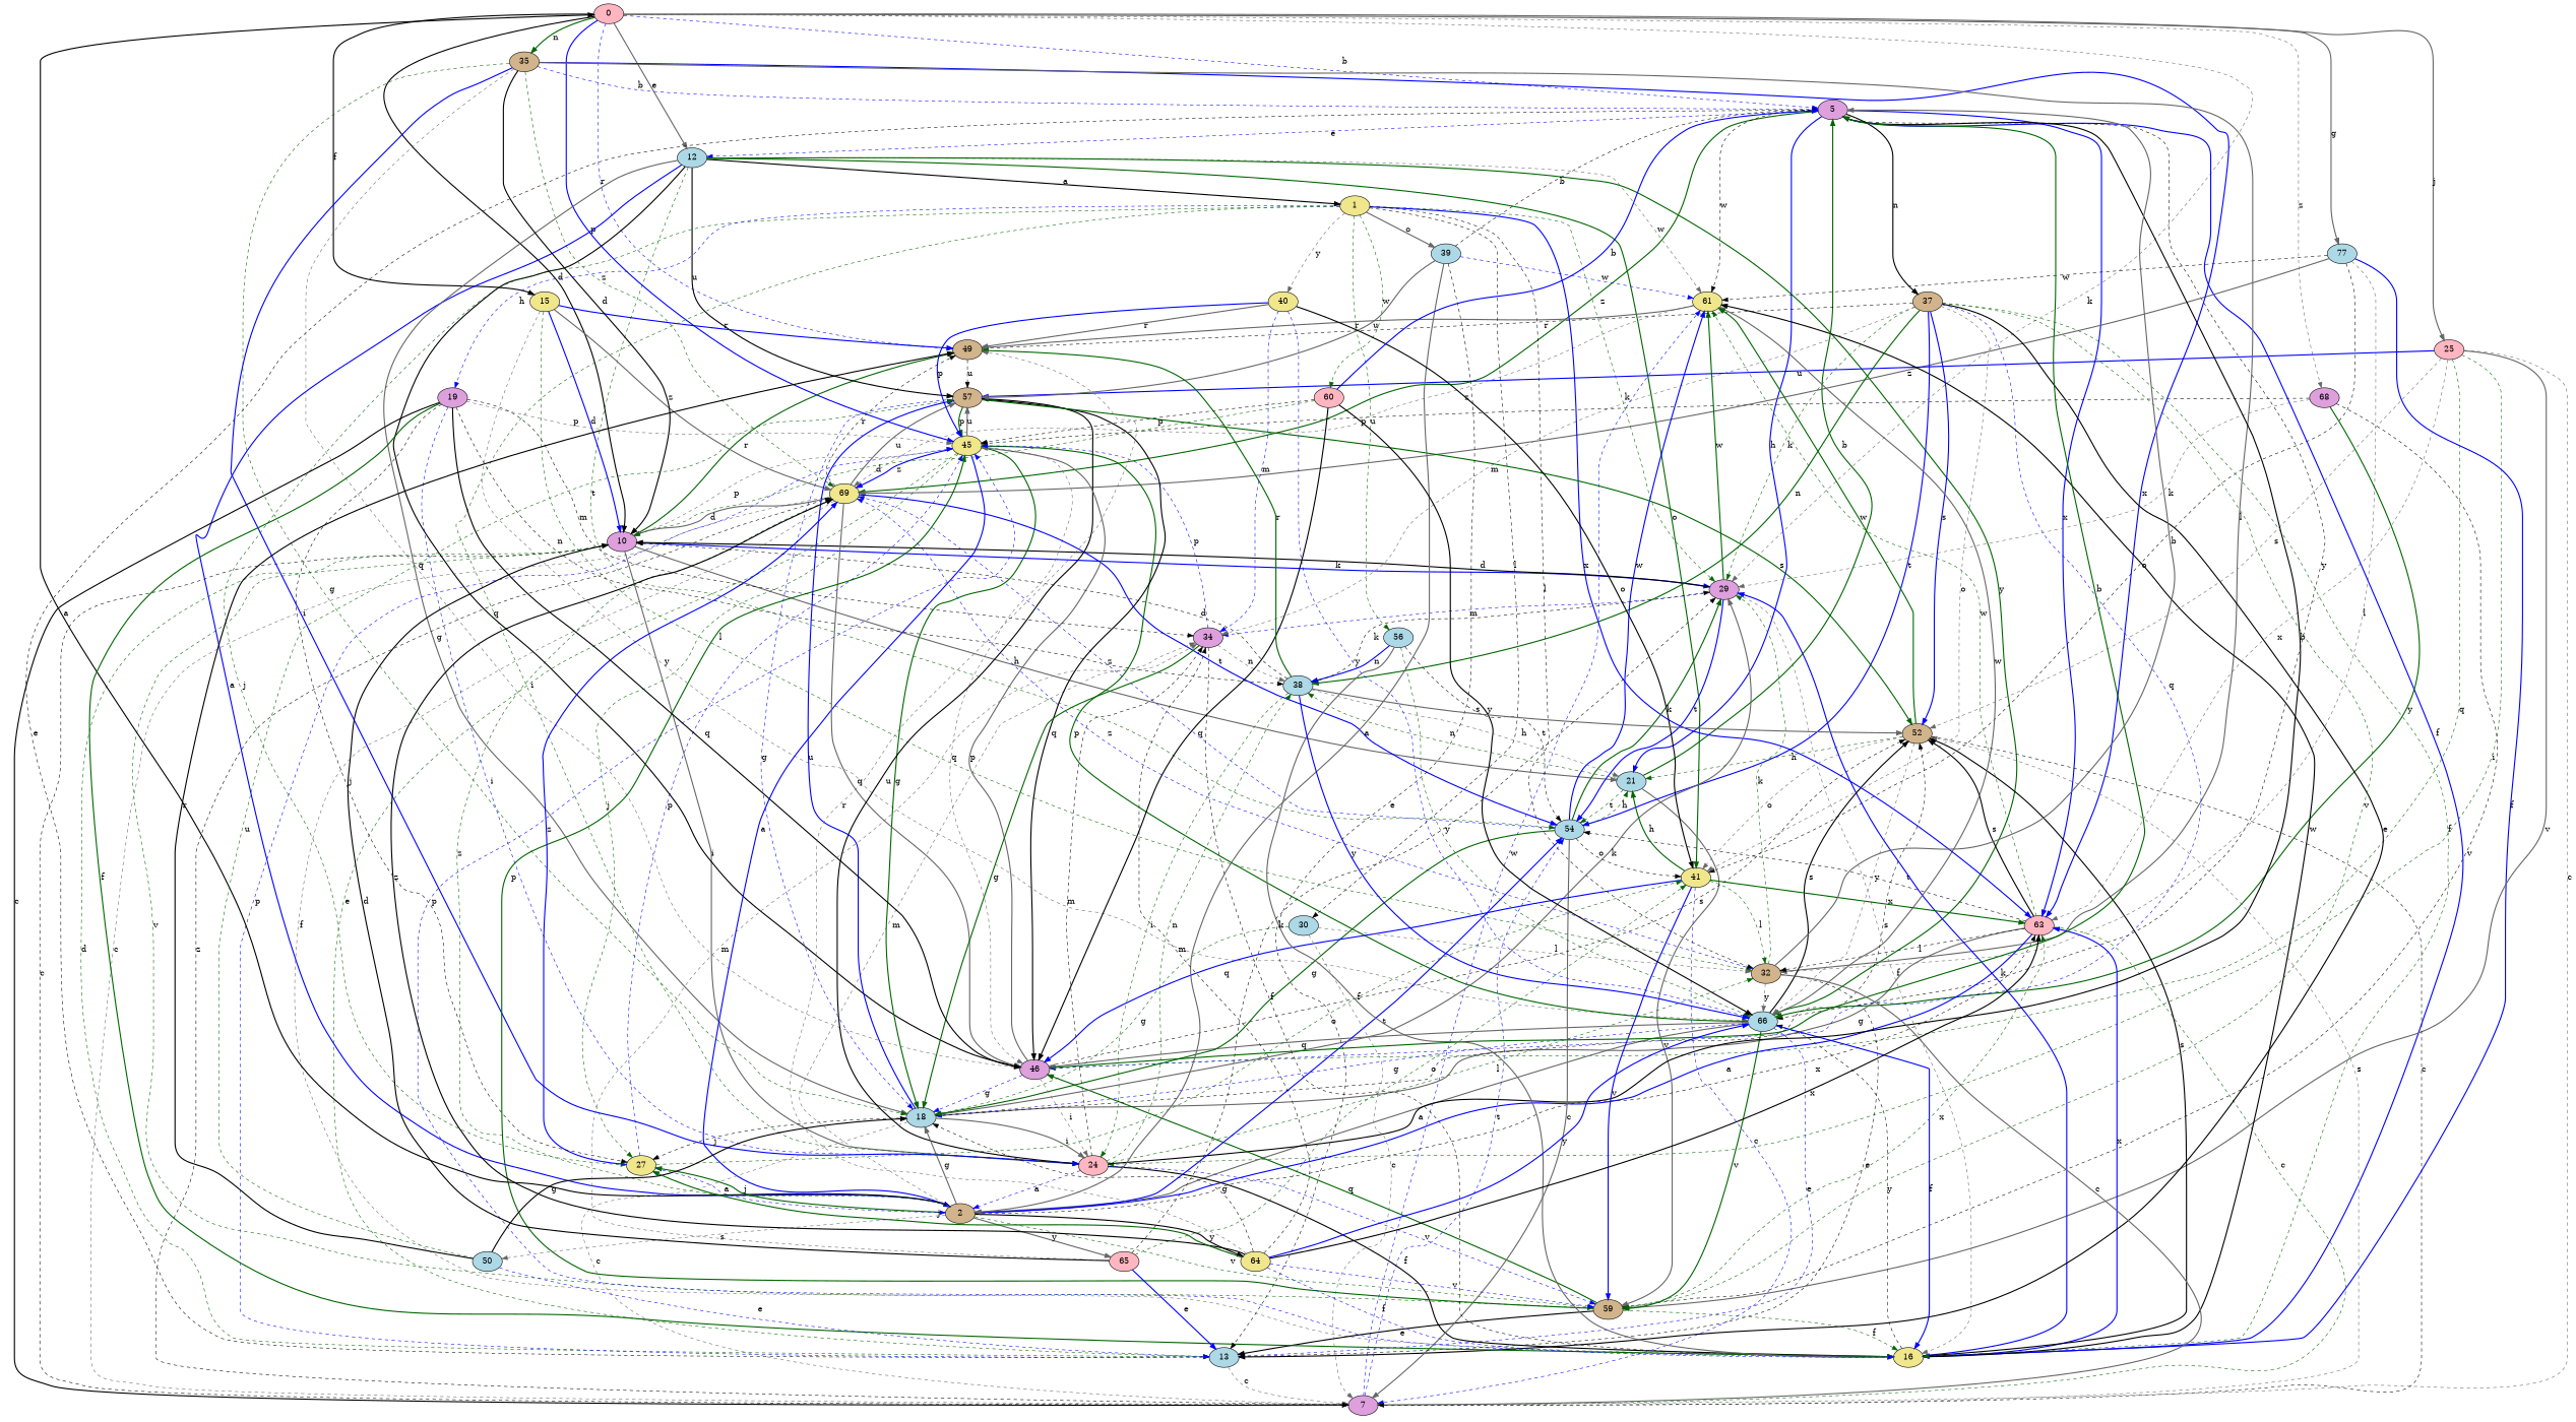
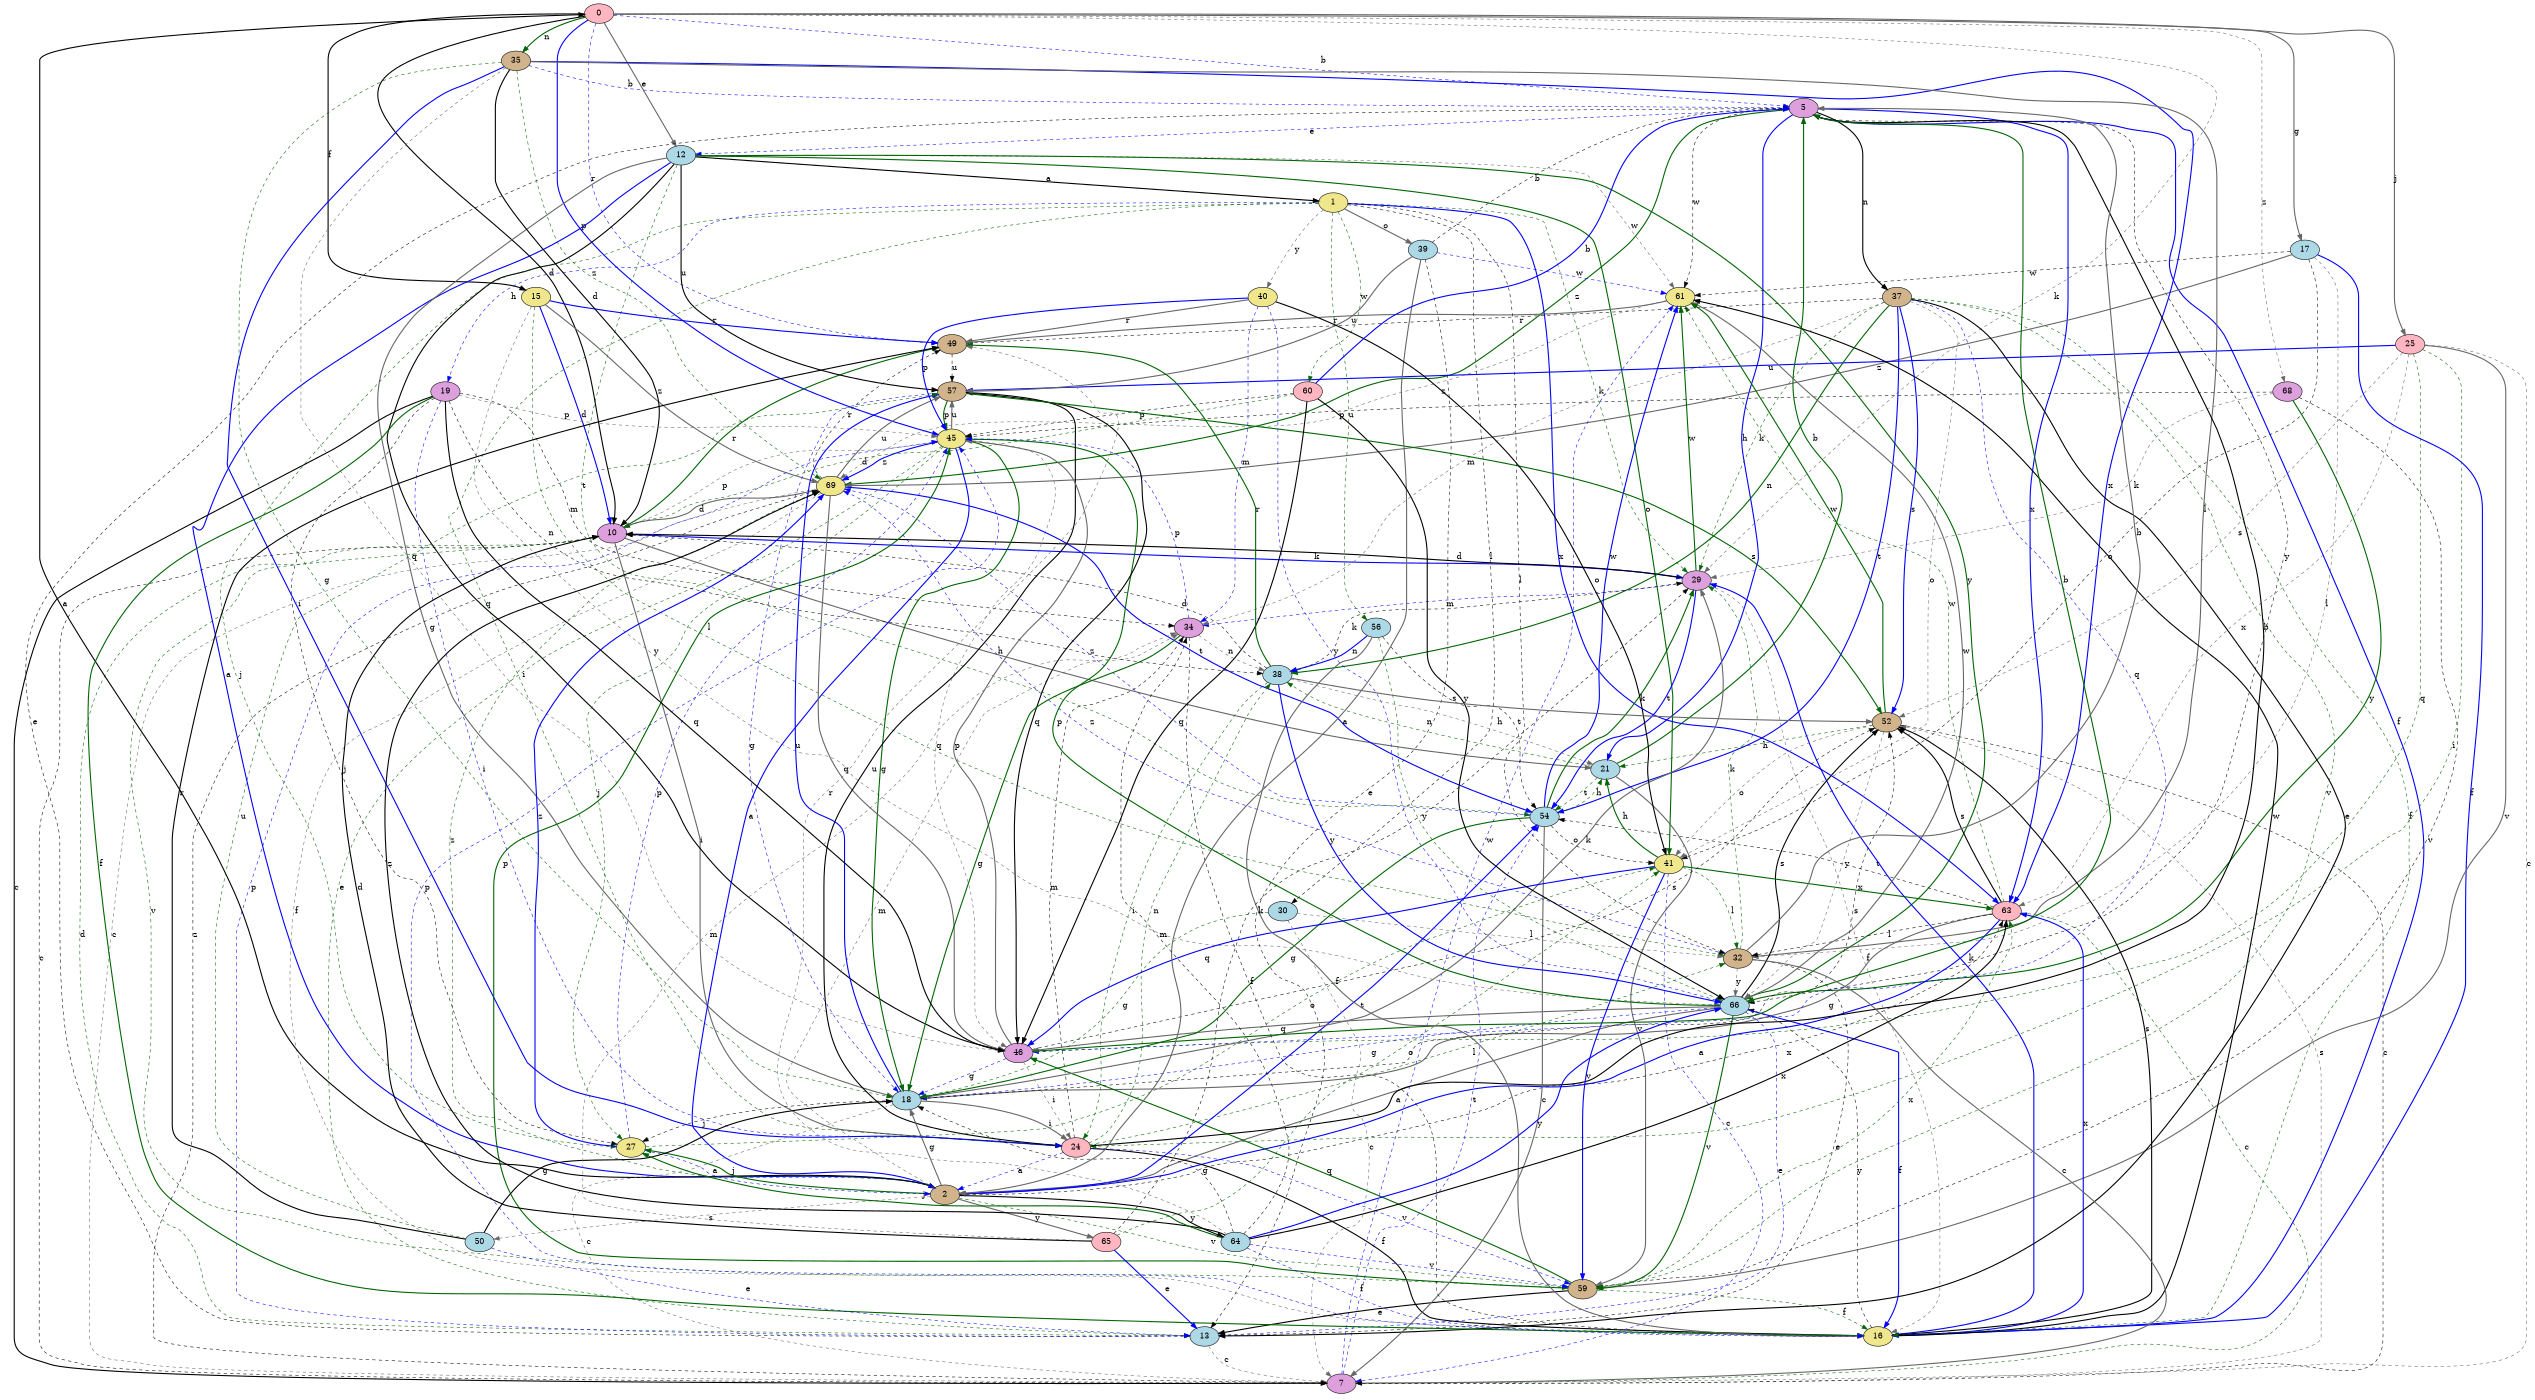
  strict digraph {
    node [fillcolor=lightblue style=filled]
    edge [color=gray40 style=dashed]
    0 [fillcolor=lightpink]
    5 [fillcolor=plum]
    10 [fillcolor=plum]
    12
    15 [fillcolor=khaki]
-   17 [label=77]
+   17
    25 [fillcolor=lightpink]
    29 [fillcolor=plum]
    35 [fillcolor=tan]
    45 [fillcolor=khaki]
    49 [fillcolor=tan]
    68 [fillcolor=plum]
    63 [fillcolor=lightpink]
    69 [fillcolor=khaki]
    13
    16 [fillcolor=khaki]
    21
    37 [fillcolor=tan]
    61 [fillcolor=khaki]
    66
    24 [fillcolor=lightpink]
    59 [fillcolor=tan]
    7 [fillcolor=plum]
    1 [fillcolor=khaki]
    2 [fillcolor=tan]
    18
    54
    41 [fillcolor=khaki]
    46 [fillcolor=plum]
    57 [fillcolor=tan]
    32 [fillcolor=tan]
    52 [fillcolor=tan]
    34 [fillcolor=plum]
    27 [fillcolor=khaki]
    19 [fillcolor=plum]
    30
    39
    40 [fillcolor=khaki]
    56
    60 [fillcolor=lightpink]
    38
    50
-   64 [fillcolor=khaki]
+   64
    65 [fillcolor=lightpink]
    0 -> 5 [color=blue label=b]
    0 -> 10 [color=black label=d style=bold]
    0 -> 12 [label=e style=bold]
    0 -> 15 [color=black label=f style=bold]
    0 -> 17 [label=g style=bold]
    0 -> 25 [label=j style=bold]
    0 -> 29 [label=k]
    0 -> 35 [color=darkgreen label=n style=bold]
    0 -> 45 [color=blue label=p style=bold]
    0 -> 49 [color=blue label=r]
    0 -> 68 [label=z]
    5 -> 12 [color=blue label=e]
    5 -> 63 [color=blue label=x style=bold]
    5 -> 69 [color=darkgreen label=z style=bold]
    5 -> 13 [color=black label=e]
    5 -> 16 [color=blue label=f style=bold]
    5 -> 21 [color=blue label=h style=bold]
    5 -> 37 [color=black label=n style=bold]
    5 -> 61 [color=black label=w]
    5 -> 66 [color=black label=y]
    10 -> 29 [color=blue label=k style=bold]
    10 -> 45 [label=p]
    10 -> 49 [color=darkgreen label=r style=bold]
    10 -> 21 [label=h style=bold]
    10 -> 24 [label=i style=bold]
    10 -> 59 [color=darkgreen label=v]
    10 -> 7 [color=black label=c]
    12 -> 61 [label=w]
    12 -> 66 [color=darkgreen label=y style=bold]
    12 -> 1 [color=black label=a style=bold]
    12 -> 2 [color=blue label=a style=bold]
    12 -> 18 [label=g style=bold]
    12 -> 54 [color=darkgreen label=t]
    12 -> 41 [color=darkgreen label=o style=bold]
    12 -> 46 [color=black label=q style=bold]
    12 -> 57 [color=black label=u style=bold]
    15 -> 10 [color=blue label=d style=bold]
    15 -> 49 [color=blue label=r style=bold]
    15 -> 69 [label=z style=bold]
    15 -> 66 [label=y]
    15 -> 32 [color=darkgreen label=l]
    17 -> 69 [label=z style=bold]
    17 -> 16 [color=blue label=f style=bold]
    17 -> 61 [color=black label=w]
    17 -> 41 [color=black label=o]
    17 -> 32 [label=l]
    25 -> 63 [label=x]
    25 -> 24 [color=darkgreen label=i]
    25 -> 59 [label=v style=bold]
    25 -> 7 [label=c]
    25 -> 46 [color=darkgreen label=q]
    25 -> 57 [color=blue label=u style=bold]
    25 -> 52 [label=s]
    29 -> 10 [color=black label=d style=bold]
    29 -> 16 [label=f]
    29 -> 61 [color=darkgreen label=w style=bold]
    29 -> 54 [color=blue label=t style=bold]
    29 -> 34 [color=blue label=m]
    35 -> 5 [color=blue label=b]
    35 -> 10 [color=black label=d style=bold]
    35 -> 63 [color=blue label=x style=bold]
    35 -> 69 [color=darkgreen label=z]
    35 -> 24 [color=blue label=i style=bold]
    35 -> 18 [color=darkgreen label=g]
    35 -> 46 [label=q]
    35 -> 32 [label=l style=bold]
    45 -> 69 [color=blue label=z style=bold]
    45 -> 13 [color=darkgreen label=e]
    45 -> 2 [color=blue label=a style=bold]
    45 -> 18 [color=darkgreen label=g style=bold]
    45 -> 46 [label=q]
    45 -> 57 [label=u style=bold]
    45 -> 27 [color=darkgreen label=j]
    49 -> 57 [color=black label=u]
    68 -> 29 [label=k]
    68 -> 45 [color=black label=p]
    68 -> 66 [color=darkgreen label=y style=bold]
    68 -> 59 [color=black label=v]
    63 -> 61 [color=darkgreen label=w]
    63 -> 7 [color=darkgreen label=c]
    63 -> 2 [color=blue label=a style=bold]
    63 -> 18 [label=g style=bold]
    63 -> 54 [color=black label=t]
    63 -> 32 [color=black label=l]
    63 -> 52 [color=black label=s style=bold]
    69 -> 10 [label=d style=bold]
    69 -> 49 [color=black label=r]
    69 -> 16 [label=f]
    69 -> 7 [label=c]
    69 -> 54 [color=blue label=t style=bold]
    69 -> 46 [label=q style=bold]
    69 -> 57 [label=u style=bold]
    13 -> 10 [color=darkgreen label=d]
    13 -> 45 [color=blue label=p]
    13 -> 7 [label=c]
    16 -> 29 [color=blue label=k style=bold]
    16 -> 45 [color=blue label=p]
    16 -> 63 [color=blue label=x style=bold]
    16 -> 61 [color=black label=w style=bold]
    16 -> 66 [color=black label=y]
    16 -> 52 [color=black label=s style=bold]
    21 -> 5 [color=darkgreen label=b style=bold]
    21 -> 59 [label=v style=bold]
    21 -> 54 [color=darkgreen label=t]
    21 -> 38 [color=darkgreen label=n]
    37 -> 29 [color=darkgreen label=k]
    37 -> 49 [color=black label=r]
    37 -> 13 [color=black label=e style=bold]
    37 -> 16 [color=darkgreen label=f]
    37 -> 59 [color=darkgreen label=v]
    37 -> 54 [color=blue label=t style=bold]
    37 -> 41 [label=o]
    37 -> 46 [color=blue label=q]
    37 -> 52 [color=blue label=s style=bold]
    37 -> 34 [label=m]
    37 -> 38 [color=darkgreen label=n style=bold]
    61 -> 49 [label=r style=bold]
    61 -> 69 [label=z]
    66 -> 45 [color=darkgreen label=p style=bold]
    66 -> 13 [color=blue label=e]
    66 -> 16 [color=blue label=f style=bold]
    66 -> 61 [label=w style=bold]
    66 -> 59 [color=darkgreen label=v style=bold]
    66 -> 2 [label=a style=bold]
    66 -> 18 [color=blue label=g]
    66 -> 46 [label=q style=bold]
    66 -> 52 [color=black label=s style=bold]
    24 -> 5 [color=black label=b style=bold]
    24 -> 16 [color=black label=f style=bold]
    24 -> 59 [color=blue label=v]
    24 -> 2 [color=blue label=a]
    24 -> 57 [color=black label=u style=bold]
    24 -> 32 [color=darkgreen label=l]
    24 -> 34 [color=black label=m]
    24 -> 38 [color=darkgreen label=n]
    59 -> 45 [color=darkgreen label=p style=bold]
    59 -> 63 [color=darkgreen label=x]
    59 -> 13 [color=black label=e style=bold]
    59 -> 16 [color=darkgreen label=f]
    59 -> 46 [color=darkgreen label=q style=bold]
    7 -> 69 [color=black label=z]
    7 -> 61 [color=blue label=w]
    7 -> 54 [color=blue label=t]
    7 -> 52 [label=s]
    1 -> 29 [color=darkgreen label=k]
    1 -> 63 [color=blue label=x style=bold]
    1 -> 24 [color=darkgreen label=i]
    1 -> 32 [color=black label=l]
    1 -> 27 [color=darkgreen label=j]
    1 -> 19 [color=blue label=h]
    1 -> 30 [color=black label=l]
    1 -> 39 [label=o style=bold]
    1 -> 40 [label=y]
    1 -> 56 [color=darkgreen label=u]
    1 -> 60 [color=darkgreen label=w]
    2 -> 0 [color=black label=a style=bold]
    2 -> 63 [color=black label=x]
    2 -> 69 [color=darkgreen label=z]
    2 -> 59 [color=darkgreen label=v]
    2 -> 18 [label=g style=bold]
    2 -> 54 [color=blue label=t style=bold]
    2 -> 34 [label=m]
    2 -> 27 [color=darkgreen label=j style=bold]
    2 -> 50 [label=s]
    2 -> 64 [color=black label=y style=bold]
    2 -> 65 [label=y style=bold]
    18 -> 29 [label=k style=bold]
    18 -> 24 [label=i style=bold]
    18 -> 7 [label=c]
    18 -> 57 [color=blue label=u style=bold]
    18 -> 52 [color=black label=s]
    18 -> 27 [color=black label=j]
    54 -> 29 [color=darkgreen label=k style=bold]
    54 -> 69 [color=blue label=z]
    54 -> 21 [color=darkgreen label=h]
    54 -> 61 [color=blue label=w style=bold]
    54 -> 7 [label=c style=bold]
    54 -> 18 [color=darkgreen label=g style=bold]
    54 -> 41 [color=black label=o]
    41 -> 63 [color=darkgreen label=x style=bold]
    41 -> 21 [color=darkgreen label=h style=bold]
    41 -> 59 [color=blue label=v style=bold]
    41 -> 7 [color=blue label=c]
    41 -> 46 [color=blue label=q style=bold]
    41 -> 32 [color=darkgreen label=l]
    46 -> 5 [color=darkgreen label=b style=bold]
    46 -> 45 [label=p style=bold]
    46 -> 24 [label=i]
    46 -> 18 [color=blue label=g]
    46 -> 52 [color=black label=s]
    57 -> 45 [color=darkgreen label=p style=bold]
    57 -> 18 [color=blue label=g]
    57 -> 46 [color=black label=q style=bold]
    57 -> 52 [color=darkgreen label=s style=bold]
    32 -> 5 [label=b style=bold]
    32 -> 29 [color=darkgreen label=k]
    32 -> 69 [color=blue label=z]
    32 -> 13 [color=black label=e]
    32 -> 66 [label=y]
    32 -> 7 [label=c style=bold]
    52 -> 21 [color=darkgreen label=h]
    52 -> 61 [color=darkgreen label=w style=bold]
    52 -> 66 [label=y]
    52 -> 7 [color=black label=c]
    52 -> 41 [label=o]
    34 -> 45 [color=blue label=p]
    34 -> 16 [color=black label=f]
    34 -> 18 [color=darkgreen label=g style=bold]
    34 -> 38 [label=n]
    27 -> 45 [color=blue label=p]
    27 -> 69 [color=blue label=z style=bold]
    27 -> 2 [color=blue label=a]
    27 -> 41 [color=darkgreen label=o]
    19 -> 45 [label=p]
    19 -> 16 [color=darkgreen label=f style=bold]
    19 -> 24 [color=blue label=i]
    19 -> 7 [color=black label=c style=bold]
    19 -> 46 [color=black label=q style=bold]
    19 -> 34 [color=black label=m]
    19 -> 27 [color=black label=j]
    19 -> 38 [color=black label=n]
    30 -> 7 [label=c]
    30 -> 18 [color=darkgreen label=g]
    30 -> 32 [label=l]
    39 -> 5 [color=black label=b]
    39 -> 13 [color=black label=e]
    39 -> 61 [color=blue label=w]
    39 -> 2 [label=a style=bold]
    39 -> 57 [label=u style=bold]
    40 -> 45 [color=blue label=p style=bold]
    40 -> 49 [label=r style=bold]
    40 -> 66 [color=blue label=y]
    40 -> 41 [color=black label=o style=bold]
    40 -> 34 [color=blue label=m]
    56 -> 16 [label=f style=bold]
    56 -> 66 [color=darkgreen label=y]
    56 -> 54 [color=black label=t]
    56 -> 38 [color=blue label=n style=bold]
    60 -> 5 [color=blue label=b style=bold]
    60 -> 10 [color=darkgreen label=d]
    60 -> 45 [color=black label=p]
    60 -> 66 [color=black label=y style=bold]
    60 -> 46 [color=black label=q style=bold]
    38 -> 10 [color=black label=d]
    38 -> 29 [color=black label=k]
    38 -> 49 [color=darkgreen label=r style=bold]
    38 -> 21 [label=h]
    38 -> 66 [color=blue label=y style=bold]
    38 -> 24 [color=darkgreen label=i]
    38 -> 52 [label=s style=bold]
    50 -> 49 [color=black label=r style=bold]
    50 -> 13 [color=blue label=e]
    50 -> 18 [color=black label=g style=bold]
    50 -> 57 [color=darkgreen label=u]
    64 -> 49 [label=r]
    64 -> 63 [color=black label=x style=bold]
    64 -> 69 [color=black label=z style=bold]
    64 -> 16 [color=blue label=f]
    64 -> 66 [color=blue label=y style=bold]
    64 -> 59 [color=blue label=v]
    64 -> 18 [color=black label=g]
    64 -> 34 [color=black label=m]
    64 -> 27 [color=darkgreen label=j style=bold]
    65 -> 10 [color=black label=d style=bold]
    65 -> 29 [color=black label=k]
    65 -> 13 [color=blue label=e style=bold]
    65 -> 41 [color=darkgreen label=o]
    65 -> 34 [label=m]
  }
